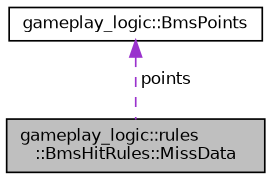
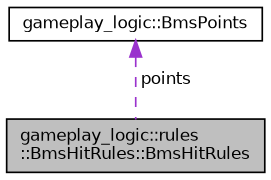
  digraph {
    node [color=black fontname=Helvetica fontsize=10 shape=record style=filled]
-   n1 [fillcolor=grey75 fontcolor=black height=0.2 label="gameplay_logic::rules\l::BmsHitRules::MissData" width=0.4]
+   n1 [fillcolor=grey75 fontcolor=black height=0.2 label="gameplay_logic::rules\l::BmsHitRules::BmsHitRules" width=0.4]
    n2 [fillcolor=white height=0.2 label="gameplay_logic::BmsPoints" width=0.4]
    n2 -> n1 [color=darkorchid3 dir=back fontname=Helvetica fontsize=10 label=" points" labelfontname=Helvetica labelfontsize=10 style=dashed]
  }
